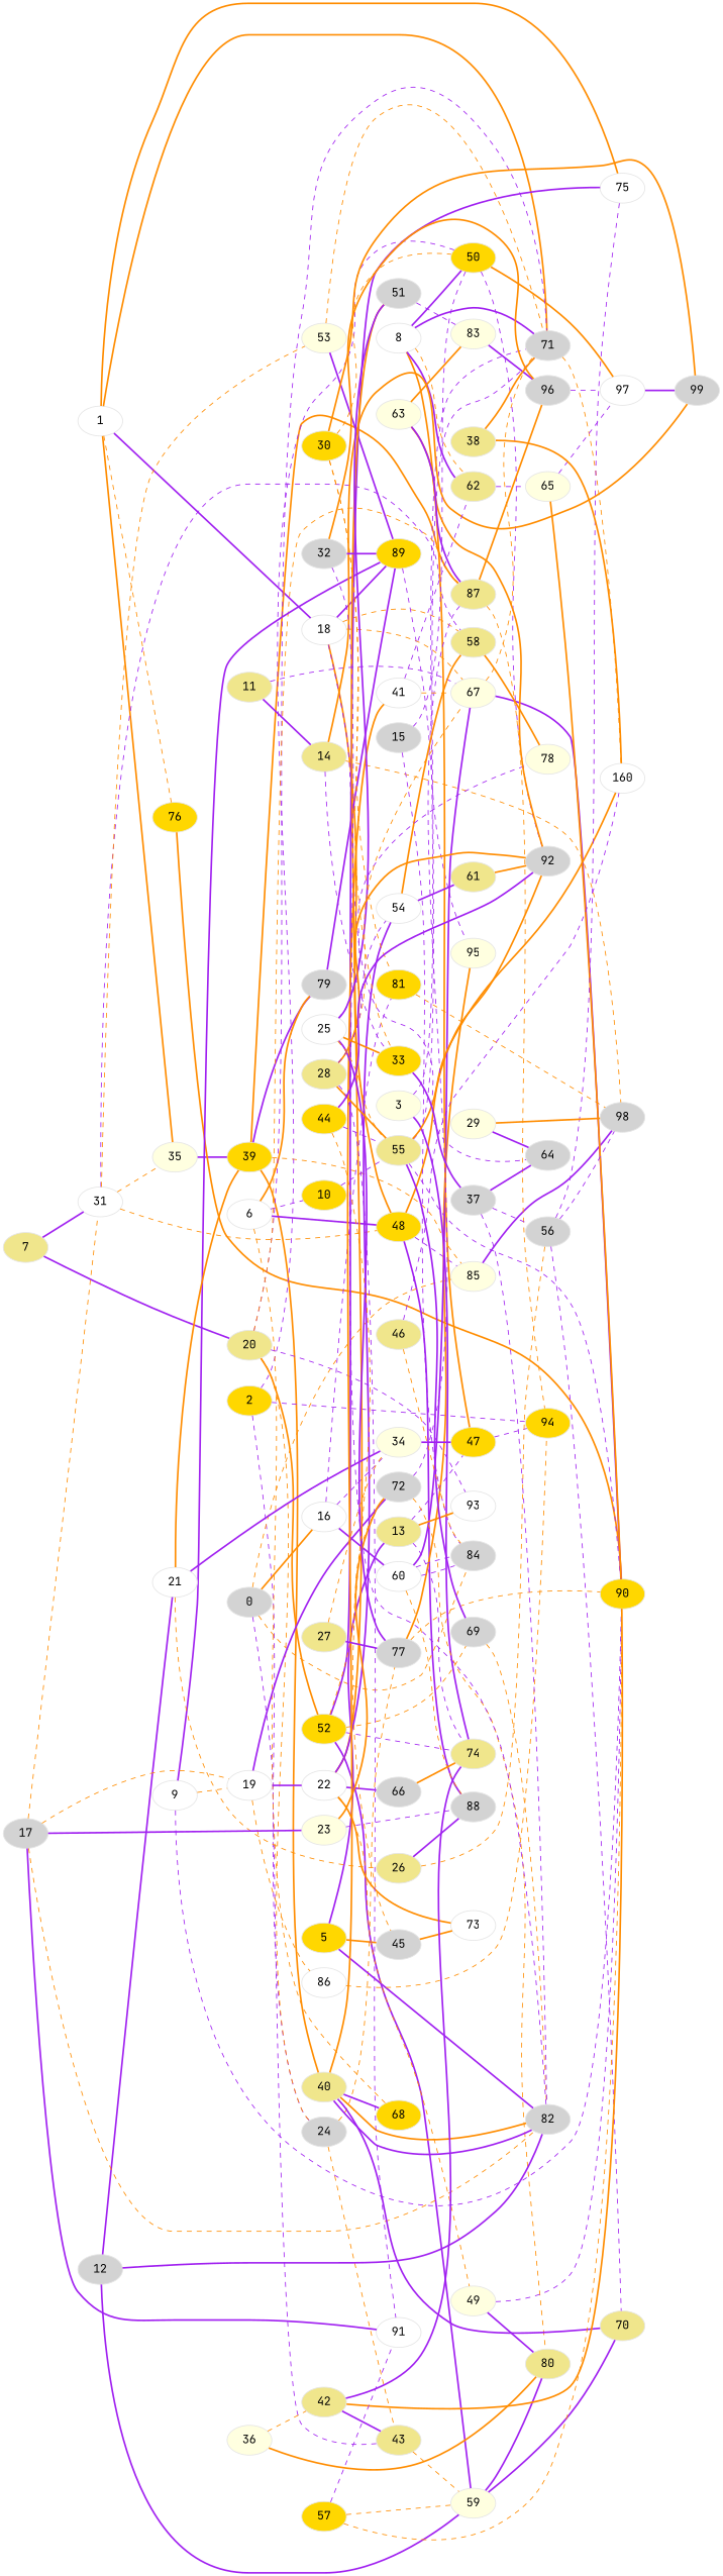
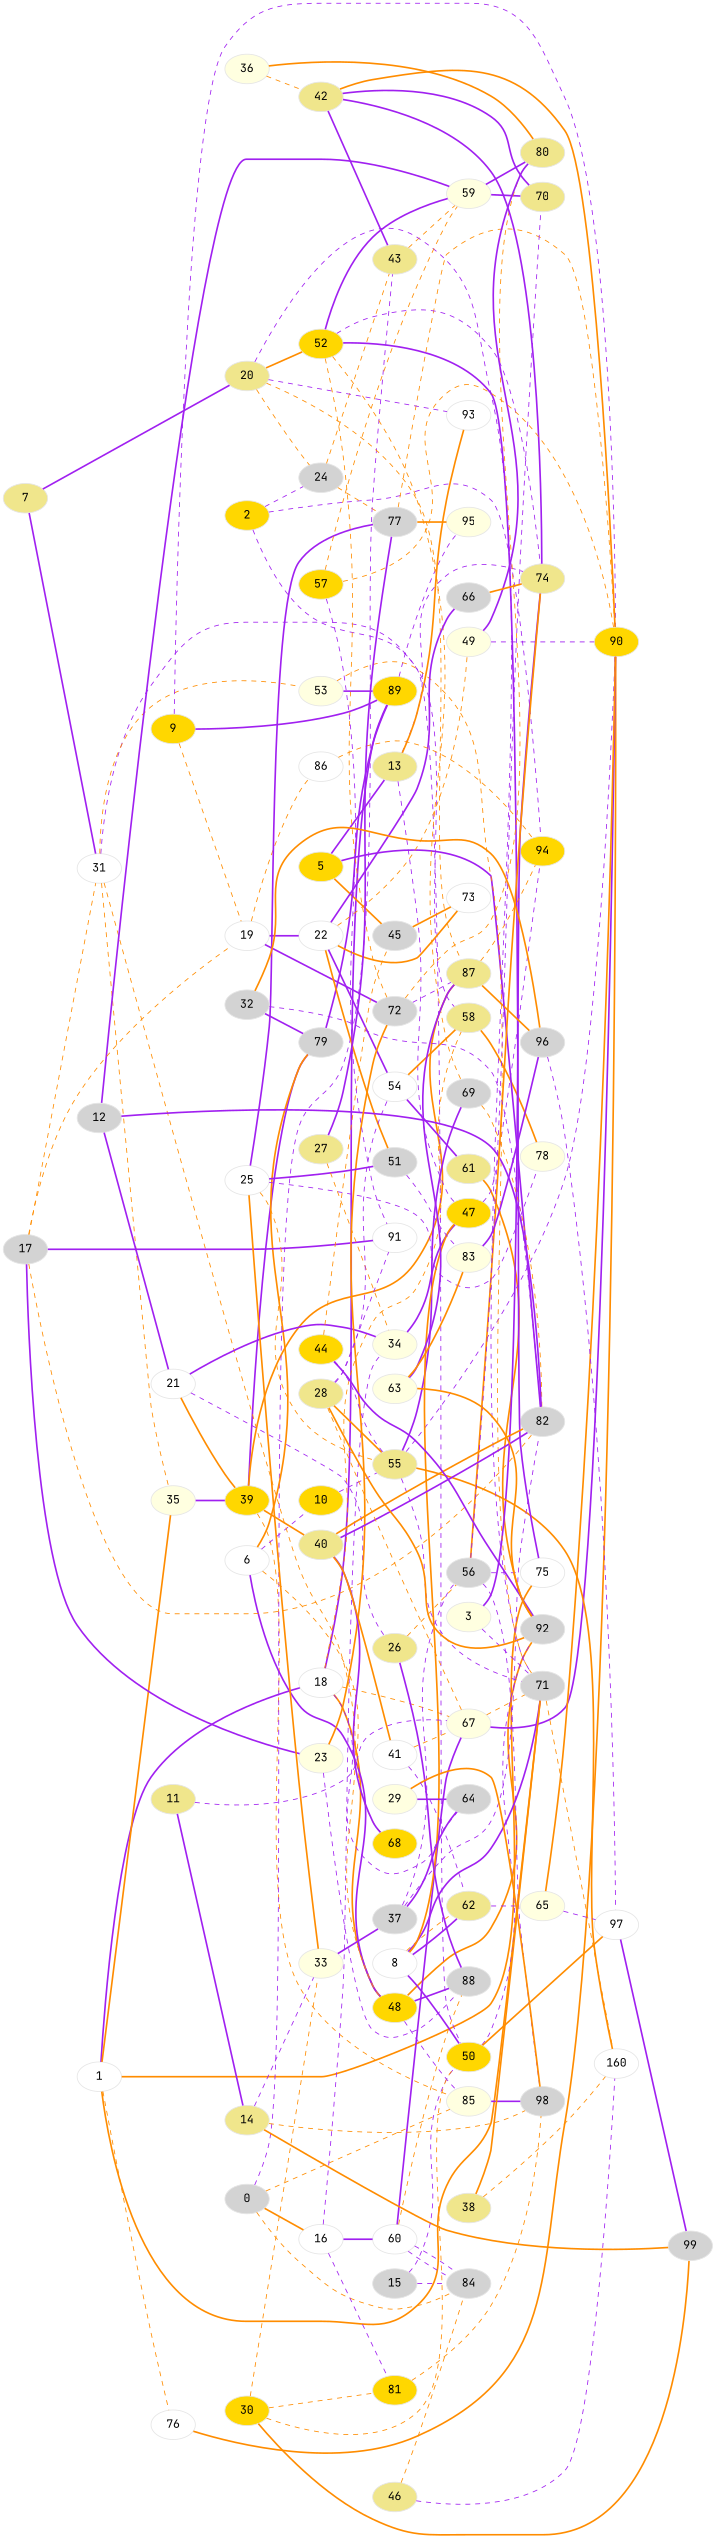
  graph {
    fontname="JetBrains Mono"
    rankdir=LR
    node [color=gray90 fillcolor=lightgrey fontname="JetBrains Mono" style=filled]
    edge [color=purple fontname="JetBrains Mono" style=bold]
    1 [fillcolor=white]
    18 [fillcolor=white]
    35 [fillcolor=lightyellow]
    71
    75 [fillcolor=white]
-   76 [fillcolor=gold]
+   76 [fillcolor=white]
    48 [fillcolor=gold]
    89 [fillcolor=gold]
    67 [fillcolor=lightyellow]
    58 [fillcolor=khaki]
    64
    39 [fillcolor=gold]
    61 [fillcolor=khaki]
    92
    n15 [fillcolor=white label=160]
    90 [fillcolor=gold]
    2 [fillcolor=gold]
    24
    50 [fillcolor=gold]
    94 [fillcolor=gold]
    43 [fillcolor=khaki]
    77
    97 [fillcolor=white]
    3 [fillcolor=lightyellow]
    74 [fillcolor=khaki]
    n26 [label=0]
    16 [fillcolor=white]
    84
    85 [fillcolor=lightyellow]
    34 [fillcolor=lightyellow]
    60 [fillcolor=white]
    81 [fillcolor=gold]
    59 [fillcolor=lightyellow]
    98
    5 [fillcolor=gold]
    13 [fillcolor=khaki]
    45
    82
    47 [fillcolor=gold]
    93 [fillcolor=white]
    73 [fillcolor=white]
    6 [fillcolor=white]
    10 [fillcolor=gold]
    68 [fillcolor=gold]
    79
    55 [fillcolor=khaki]
    88
    7 [fillcolor=khaki]
    20 [fillcolor=khaki]
    31 [fillcolor=white]
    52 [fillcolor=gold]
    87 [fillcolor=khaki]
    53 [fillcolor=lightyellow]
    8 [fillcolor=white]
    62 [fillcolor=khaki]
    65 [fillcolor=lightyellow]
-   9 [fillcolor=white]
+   9 [fillcolor=gold]
    19 [fillcolor=white]
    22 [fillcolor=white]
    72
    86 [fillcolor=white]
    95 [fillcolor=lightyellow]
    69
    11 [fillcolor=khaki]
    14 [fillcolor=khaki]
-   33 [fillcolor=gold]
+   33 [fillcolor=lightyellow]
    99
    12
    21 [fillcolor=white]
    26 [fillcolor=khaki]
    80 [fillcolor=khaki]
    70 [fillcolor=khaki]
    37
    15
    17
    23 [fillcolor=lightyellow]
    91 [fillcolor=white]
    78 [fillcolor=lightyellow]
    49 [fillcolor=lightyellow]
    51
    54 [fillcolor=white]
    66
    96
    56
    40 [fillcolor=khaki]
    83 [fillcolor=lightyellow]
    25 [fillcolor=white]
    27 [fillcolor=khaki]
    28 [fillcolor=khaki]
    29 [fillcolor=lightyellow]
    30 [fillcolor=gold]
    32
    36 [fillcolor=lightyellow]
    42 [fillcolor=khaki]
    38 [fillcolor=khaki]
    41 [fillcolor=white]
    44 [fillcolor=gold]
    46 [fillcolor=khaki]
    57 [fillcolor=gold]
    63 [fillcolor=lightyellow]
    1 -- 18
    1 -- 35 [color=darkorange]
    1 -- 71 [color=darkorange]
    1 -- 75 [color=darkorange]
    1 -- 76 [color=darkorange style=dashed]
    18 -- 48 [color=darkorange]
    18 -- 89
    18 -- 67 [color=darkorange style=dashed]
    18 -- 58 [color=darkorange style=dashed]
    18 -- 64 [style=dashed]
    35 -- 39
    71 -- n15 [color=darkorange style=dashed]
    76 -- 90 [color=darkorange]
    48 -- 92 [color=darkorange]
    48 -- 85 [style=dashed]
    48 -- 88
    89 -- 95 [style=dashed]
    67 -- 71 [color=darkorange style=dashed]
    67 -- 90
    58 -- 78 [color=darkorange]
    39 -- 85 [color=darkorange style=dashed]
    39 -- 79
    39 -- 87 [color=darkorange]
    39 -- 40 [color=darkorange]
    61 -- 92 [color=darkorange]
    2 -- 24 [style=dashed]
    2 -- 50 [style=dashed]
    2 -- 94 [style=dashed]
    24 -- 43 [color=darkorange style=dashed]
    24 -- 77 [color=darkorange style=dashed]
    50 -- 92 [style=dashed]
    50 -- 97 [color=darkorange]
    43 -- 59 [color=darkorange style=dashed]
    77 -- 90 [color=darkorange style=dashed]
    77 -- 95 [color=darkorange]
    97 -- 99
    3 -- 71 [style=dashed]
    3 -- 74
    n26 -- 43 [style=dashed]
    n26 -- 16 [color=darkorange]
    n26 -- 84 [color=darkorange style=dashed]
    n26 -- 85 [color=darkorange style=dashed]
    16 -- 34 [style=dashed]
    16 -- 60
    16 -- 81 [style=dashed]
    85 -- 98
    34 -- 47
    60 -- 67
    60 -- 84 [style=dashed]
    60 -- 84 [style=dashed]
    60 -- 88 [color=darkorange style=dashed]
    81 -- 98 [color=darkorange style=dashed]
    59 -- 80
    59 -- 70
    5 -- 13
    5 -- 45 [color=darkorange]
    5 -- 82
    13 -- 74 [style=dashed]
    13 -- 47 [style=dashed]
    13 -- 93 [color=darkorange]
    45 -- 73 [color=darkorange]
    47 -- 94 [style=dashed]
    6 -- 48
    6 -- 10 [style=dashed]
    6 -- 68 [color=darkorange style=dashed]
    6 -- 79 [color=darkorange]
    10 -- 55 [style=dashed]
    79 -- 89
    55 -- 71 [style=dashed]
    55 -- n15 [color=darkorange]
    55 -- 90 [style=dashed]
    55 -- 69
    7 -- 20
    7 -- 31
    20 -- 71 [style=dashed]
    20 -- 24 [color=darkorange style=dashed]
    20 -- 93 [style=dashed]
    20 -- 52 [color=darkorange]
    20 -- 87 [color=darkorange style=dashed]
    31 -- 35 [color=darkorange style=dashed]
    31 -- 48 [color=darkorange style=dashed]
    31 -- 58 [style=dashed]
    31 -- 53 [color=darkorange style=dashed]
    52 -- 75
    52 -- 74 [style=dashed]
    52 -- 59
    52 -- 72 [color=darkorange style=dashed]
    52 -- 69 [color=darkorange style=dashed]
    87 -- 94 [color=darkorange style=dashed]
    87 -- 96 [color=darkorange]
    53 -- 71 [color=darkorange style=dashed]
    53 -- 89
    8 -- 71
    8 -- 50
    8 -- 47 [color=darkorange]
    8 -- 62
    8 -- 62 [color=darkorange style=dashed]
    62 -- 65 [style=dashed]
    65 -- 90 [color=darkorange]
    65 -- 97 [style=dashed]
    9 -- 89
    9 -- 90 [style=dashed]
    9 -- 19 [color=darkorange style=dashed]
    19 -- 22
    19 -- 72
    19 -- 86 [color=darkorange style=dashed]
    22 -- 73 [color=darkorange]
    22 -- 49 [color=darkorange style=dashed]
    22 -- 51 [color=darkorange]
    22 -- 54
    22 -- 66
    72 -- 87 [style=dashed]
    72 -- 80 [color=darkorange style=dashed]
    86 -- 94 [color=darkorange style=dashed]
    69 -- 82 [color=darkorange style=dashed]
    11 -- 67 [style=dashed]
    11 -- 14
    14 -- 98 [color=darkorange style=dashed]
    14 -- 33 [style=dashed]
    14 -- 99 [color=darkorange]
    33 -- 37
    12 -- 59
    12 -- 82
    12 -- 21
    21 -- 39 [color=darkorange]
    21 -- 34
-   21 -- 26 [color=darkorange style=dashed]
+   21 -- 26 [style=dashed]
    26 -- 88
    26 -- 56 [color=darkorange style=dashed]
    37 -- 64
    37 -- 82 [style=dashed]
    37 -- 56 [style=dashed]
    15 -- 50 [style=dashed]
    15 -- 84 [style=dashed]
    17 -- 82 [color=darkorange style=dashed]
    17 -- 31 [color=darkorange style=dashed]
    17 -- 19 [color=darkorange style=dashed]
    17 -- 23
    17 -- 91
    23 -- 88 [style=dashed]
    23 -- 72 [color=darkorange]
    49 -- 90 [style=dashed]
    49 -- 80
    51 -- 83 [style=dashed]
    54 -- 58 [color=darkorange]
    54 -- 61
    66 -- 74 [color=darkorange]
    96 -- 97 [style=dashed]
    56 -- 75 [style=dashed]
+   56 -- 74 [color=darkorange]
    56 -- 98 [style=dashed]
    56 -- 70 [style=dashed]
    40 -- 82
    40 -- 82 [color=darkorange]
    40 -- 68
-   40 -- 70
+   42 -- 70
    40 -- 41 [color=darkorange]
    83 -- 96
    25 -- 77
    25 -- 55 [color=darkorange style=dashed]
    25 -- 33 [color=darkorange]
    25 -- 78 [style=dashed]
    25 -- 51
    27 -- 77
    27 -- 34 [color=darkorange style=dashed]
    28 -- 67 [color=darkorange style=dashed]
    28 -- 92 [color=darkorange]
    28 -- 55 [color=darkorange]
    28 -- 91 [style=dashed]
    28 -- 54 [style=dashed]
    29 -- 64
    29 -- 98 [color=darkorange]
    30 -- 50 [color=darkorange style=dashed]
    30 -- 81 [color=darkorange style=dashed]
    30 -- 33 [color=darkorange style=dashed]
    30 -- 99 [color=darkorange]
-   32 -- 89
+   32 -- 79
    32 -- 82 [style=dashed]
    32 -- 96 [color=darkorange]
    36 -- 80 [color=darkorange]
    36 -- 42 [color=darkorange style=dashed]
    42 -- 90 [color=darkorange]
    42 -- 43
    42 -- 74
    38 -- 71 [color=darkorange]
-   38 -- n15 [color=darkorange]
+   38 -- n15 [color=darkorange style=dashed]
    41 -- 67 [color=darkorange style=dashed]
    41 -- 62 [style=dashed]
    44 -- 92
    44 -- 45 [color=darkorange style=dashed]
    44 -- 55 [style=dashed]
    46 -- n15 [style=dashed]
    46 -- 84 [color=darkorange style=dashed]
    57 -- 90 [color=darkorange style=dashed]
    57 -- 59 [color=darkorange style=dashed]
    57 -- 91 [style=dashed]
    63 -- 92 [color=darkorange]
    63 -- 87
    63 -- 83 [color=darkorange]
  }
